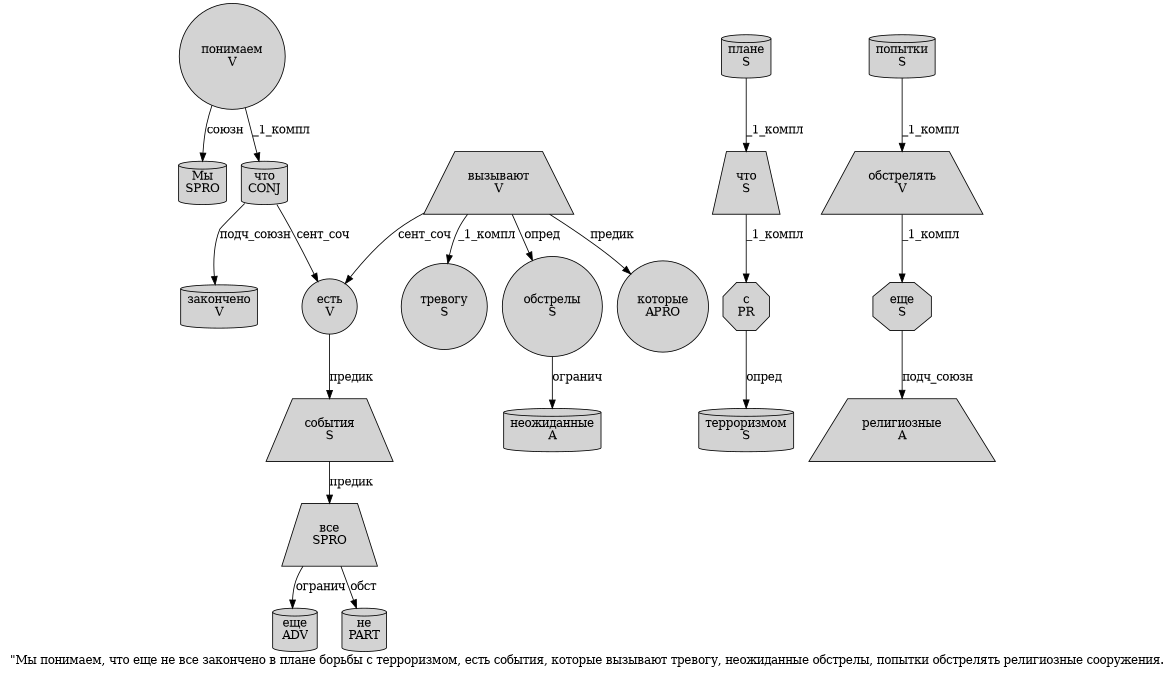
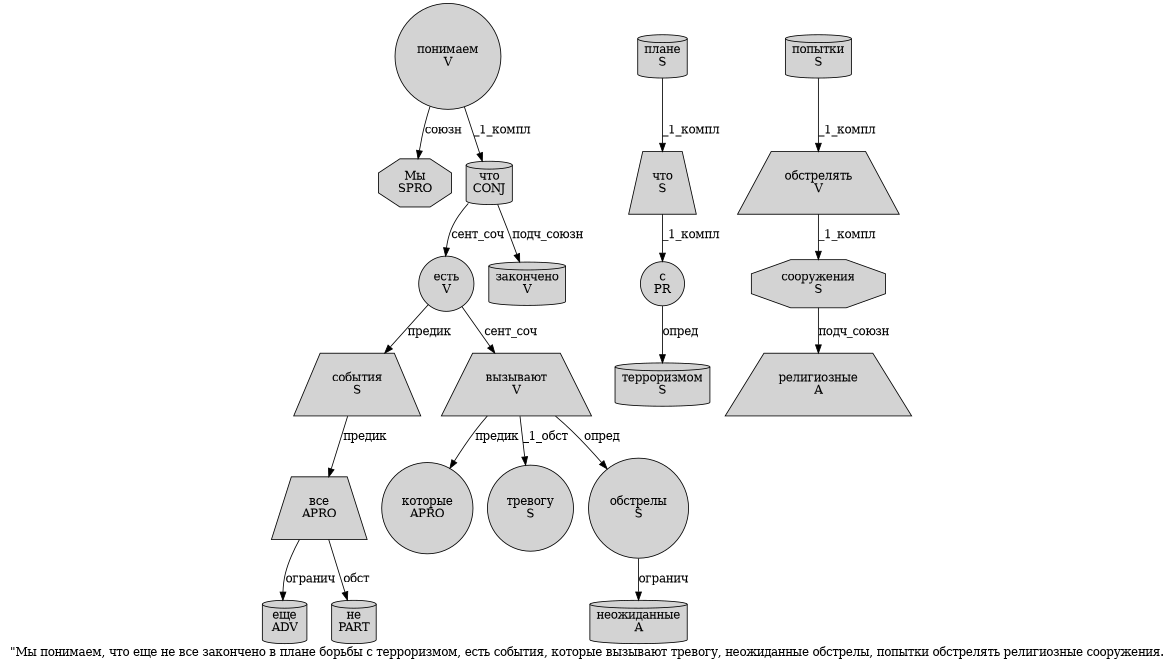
  digraph {
    label="\"Мы понимаем, что еще не все закончено в плане борьбы с терроризмом, есть события, которые вызывают тревогу, неожиданные обстрелы, попытки обстрелять религиозные сооружения."
    node [fillcolor=lightgray penwidth=1 shape=cylinder style=filled]
-   n1 [label="Мы\nSPRO"]
+   n1 [label="Мы\nSPRO" shape=octagon]
    n2 [label="понимаем\nV" shape=circle]
    n3 [label="что\nCONJ"]
    n4 [label="есть\nV" shape=circle]
    n5 [label="закончено\nV"]
    n6 [label="события\nS" shape=trapezium]
    n7 [label="вызывают\nV" shape=trapezium]
    n8 [label="еще\nADV"]
    n9 [label="не\nPART"]
-   n10 [label="все\nSPRO" shape=trapezium]
+   n10 [label="все\nAPRO" shape=trapezium]
    n11 [label="плане\nS"]
    n12 [label="что\nS" shape=trapezium]
-   n13 [label="с\nPR" shape=octagon]
+   n13 [label="с\nPR" shape=circle]
    n14 [label="терроризмом\nS"]
    n15 [label="которые\nAPRO" shape=circle]
    n16 [label="тревогу\nS" shape=circle]
    n17 [label="обстрелы\nS" shape=circle]
    n18 [label="неожиданные\nA"]
    n19 [label="попытки\nS"]
    n20 [label="обстрелять\nV" shape=trapezium]
-   n21 [label="еще\nS" shape=octagon]
+   n21 [label="сооружения\nS" shape=octagon]
    n22 [label="религиозные\nA" shape=trapezium]
    n2 -> n1 [label="союзн"]
    n2 -> n3 [label="_1_компл"]
    n3 -> n4 [label="сент_соч"]
    n3 -> n5 [label="подч_союзн"]
    n4 -> n6 [label="предик"]
-   n7 -> n4 [label="сент_соч"]
+   n4 -> n7 [label="сент_соч"]
    n6 -> n10 [label="предик"]
    n7 -> n15 [label="предик"]
-   n7 -> n16 [label="_1_компл"]
+   n7 -> n16 [label="_1_обст"]
    n7 -> n17 [label="опред"]
    n10 -> n8 [label="огранич"]
    n10 -> n9 [label="обст"]
    n11 -> n12 [label="_1_компл"]
    n12 -> n13 [label="_1_компл"]
    n13 -> n14 [label="опред"]
    n17 -> n18 [label="огранич"]
    n19 -> n20 [label="_1_компл"]
    n20 -> n21 [label="_1_компл"]
    n21 -> n22 [label="подч_союзн"]
  }
